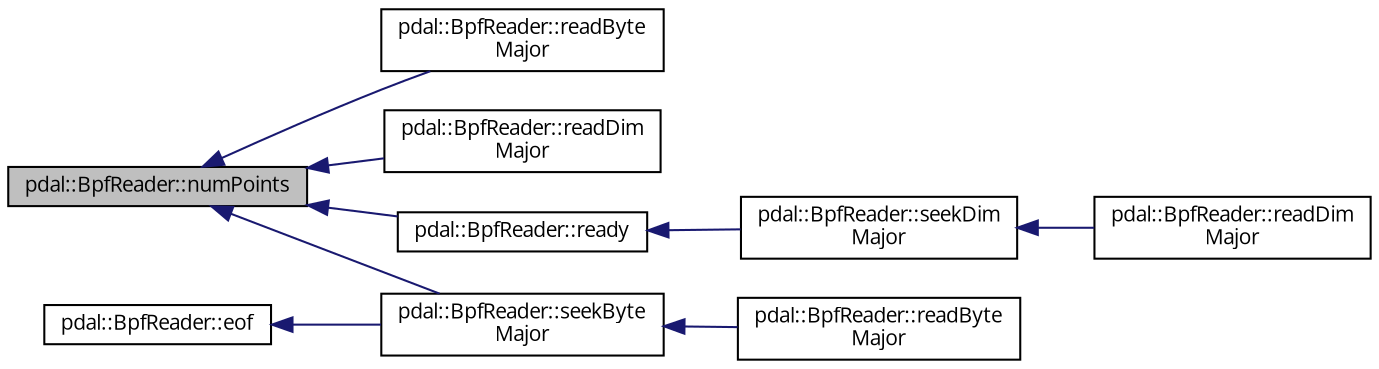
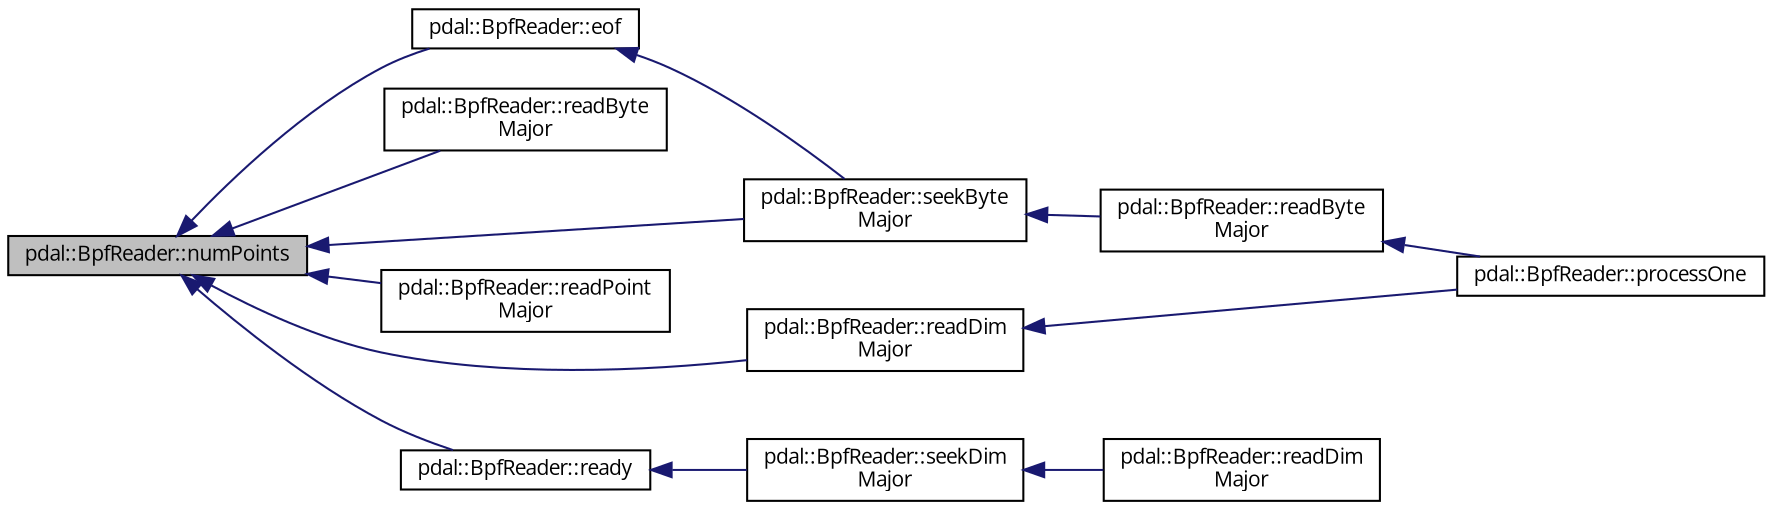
  digraph {
    fontname="Open Sans"
    rankdir=LR
    node [color=black fillcolor=white fontname="Open Sans" fontsize=10 shape=record style=filled]
    edge [color=midnightblue dir=back fontname="Open Sans" fontsize=10 labelfontname=Helvetica labelfontsize=10 style=solid]
    n1 [fillcolor=grey75 fontcolor=black height=0.2 label="pdal::BpfReader::numPoints" width=0.4]
    n2 [height=0.2 label="pdal::BpfReader::eof" width=0.4]
    n3 [height=0.2 label="pdal::BpfReader::readByte\lMajor" width=0.4]
    n4 [height=0.2 label="pdal::BpfReader::readDim\lMajor" width=0.4]
+   n5 [height=0.2 label="pdal::BpfReader::readPoint\lMajor" width=0.4]
    n6 [height=0.2 label="pdal::BpfReader::ready" width=0.4]
    n7 [height=0.2 label="pdal::BpfReader::seekByte\lMajor" width=0.4]
+   n8 [height=0.2 label="pdal::BpfReader::processOne" width=0.4]
    n9 [height=0.2 label="pdal::BpfReader::seekDim\lMajor" width=0.4]
    n10 [height=0.2 label="pdal::BpfReader::readByte\lMajor" width=0.4]
    n11 [height=0.2 label="pdal::BpfReader::readDim\lMajor" width=0.4]
+   n1 -> n2
    n1 -> n3
    n1 -> n4
+   n1 -> n5
    n1 -> n6
    n1 -> n7
    n2 -> n7
+   n4 -> n8
    n6 -> n9
    n7 -> n10
    n9 -> n11
+   n10 -> n8
  }
